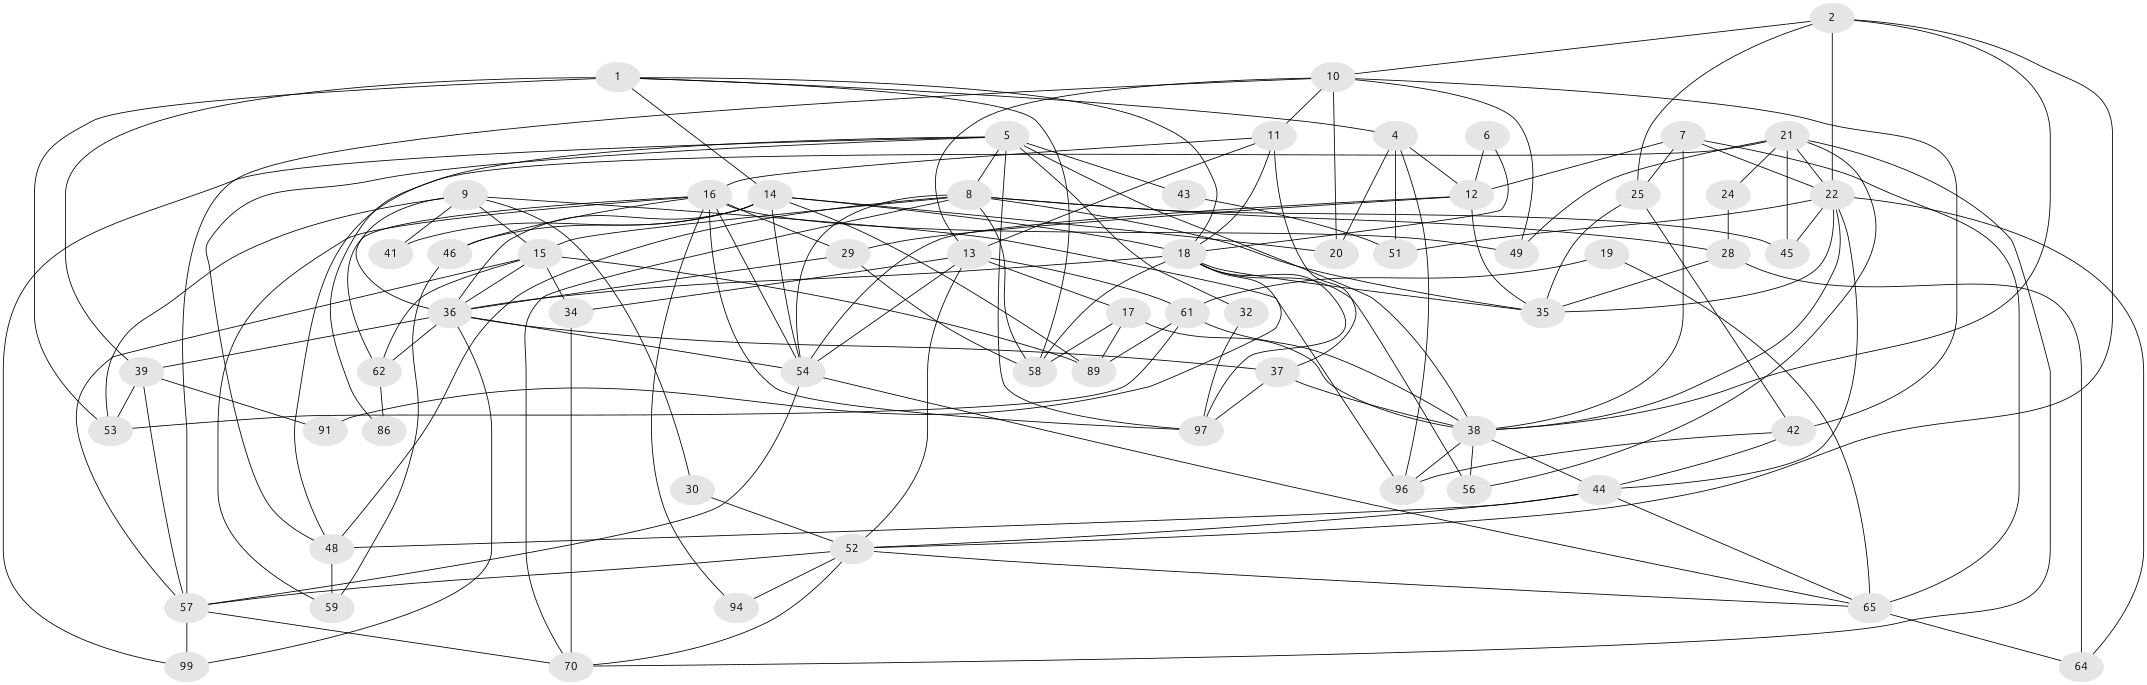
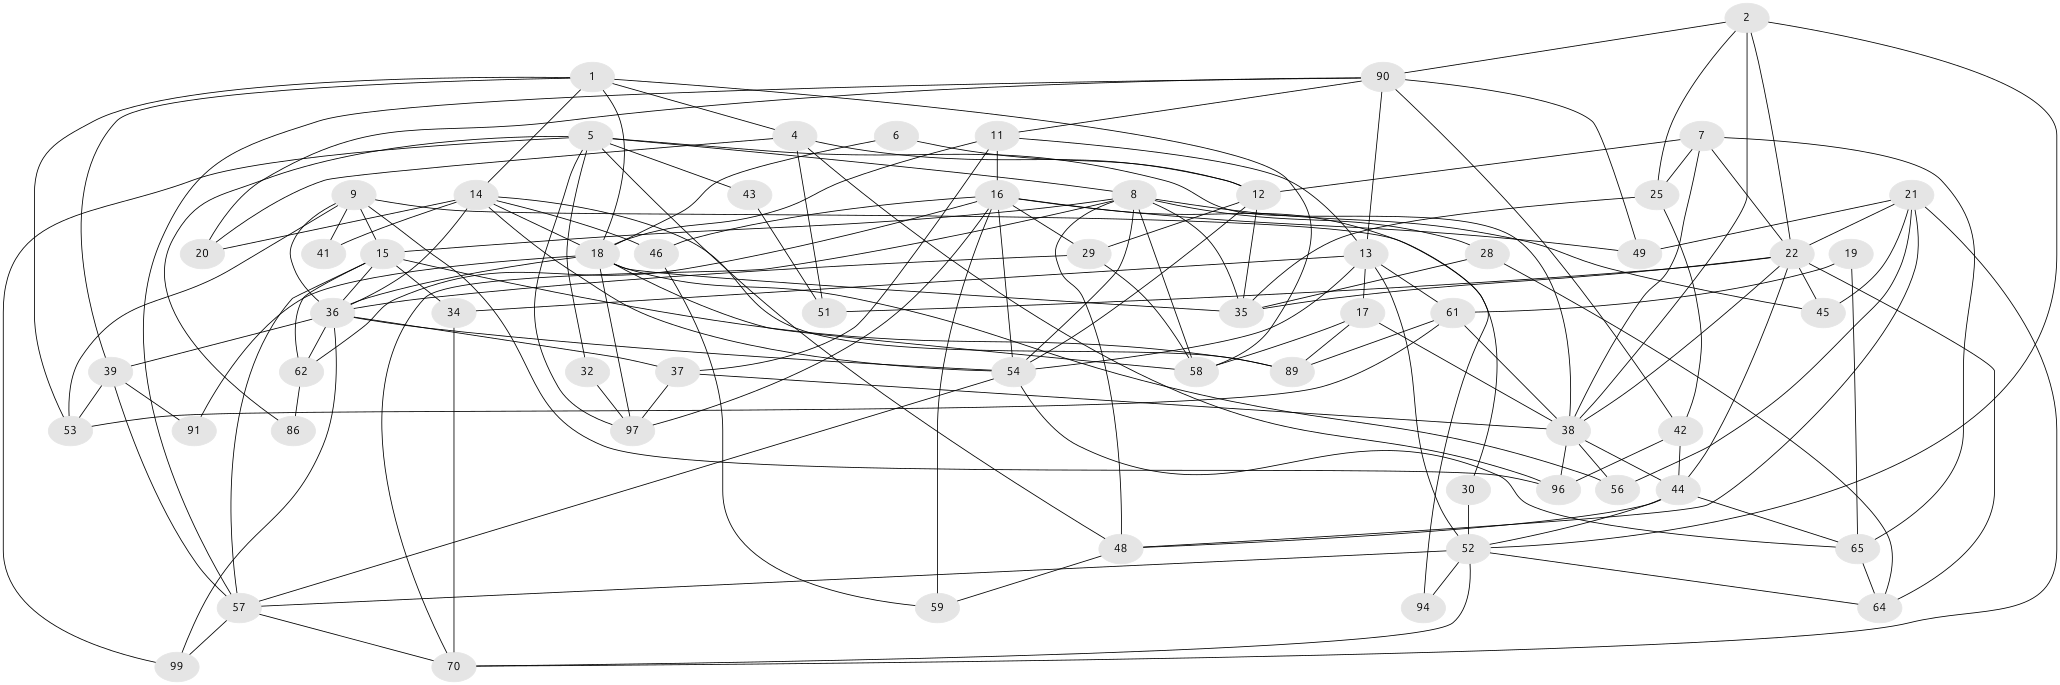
  graph {
    fontname=Ubuntu
    node [color=gray90 fontname=Ubuntu style=filled]
    edge [fontname=Ubuntu]
    1 [super="+40"]
    4 [super="+69"]
    14 [super="+23"]
    18 [super="+80"]
    39 [super="+90"]
    53 [super="+93"]
    58 [super="+74"]
    96
    12 [super="+33"]
    20
    51
    54 [super="+83"]
    36 [super="+100"]
    41
    46
    89
    97
    35 [super="+71"]
    56 [super="+82"]
    91
    57 [super="+87"]
    2 [super="+81"]
-   10 [super="+27"]
+   10 [super="+27" label=90]
    22 [super="+63"]
    25 [super="+73"]
    38 [super="+76"]
    52 [super="+95"]
    11 [super="+26"]
    13 [super="+60"]
    42
    49
    45
    44 [super="+72"]
    n34 [label=64]
    65 [super="+77"]
    70
    94
    16 [super="+68"]
    37
    30 [super="+78"]
    29
    5 [super="+85"]
    8 [super="+84"]
    32
    43
    48 [super="+66"]
    86
    99
    15 [super="+75"]
    28 [super="+64"]
    59 [super="+88"]
    6
    7 [super="+47"]
    34 [super="+55"]
    62 [super="+79"]
    9 [super="+50"]
    17
    n58 [label=61 super="+98"]
    19 [super="+61"]
    21 [super="+92"]
-   24
    1 -- 4
    1 -- 14
    1 -- 18
    1 -- 39
    1 -- 53
    1 -- 58
    4 -- 96
    4 -- 12
    4 -- 20
    4 -- 51
    14 -- 18
    14 -- 20
    14 -- 54
    14 -- 36
    14 -- 41
    14 -- 46
    14 -- 89
    18 -- 58
    18 -- 36
    18 -- 97
    18 -- 35
    18 -- 56 [weight=2]
    18 -- 91
    39 -- 53
    39 -- 91
    39 -- 57
    12 -- 54
    12 -- 35
    12 -- 29
    54 -- 57
    54 -- 65
    36 -- 39
    36 -- 54
    36 -- 37
    36 -- 99
    36 -- 62
    46 -- 59
    57 -- 70
    57 -- 99
    2 -- 10
    2 -- 22
    2 -- 25
    2 -- 38
    2 -- 52
    10 -- 20
    10 -- 57
    10 -- 11
    10 -- 13
    10 -- 42
    10 -- 49
    22 -- 51
    22 -- 35
    22 -- 38
    22 -- 45
    22 -- 44
    22 -- n34
    25 -- 35
    25 -- 42
    38 -- 96
    38 -- 56
    38 -- 44
    52 -- 57
-   52 -- 65
+   52 -- n34
    52 -- 70
    52 -- 94
    11 -- 18
    11 -- 13
    11 -- 16
    11 -- 37
    13 -- 54 [weight=2]
    13 -- 52
    13 -- 34
    13 -- 17
    13 -- n58
    42 -- 96
    42 -- 44
    44 -- 52
    44 -- 65
    44 -- 48
    65 -- n34
    16 -- 54
    16 -- 46
    16 -- 97
    16 -- 49
    16 -- 94
    16 -- 29
    16 -- 59
    16 -- 62
    37 -- 97
    37 -- 38
    30 -- 52
    29 -- 58
    29 -- 36
    5 -- 97
    5 -- 38
    5 -- 8
    5 -- 32
    5 -- 43
    5 -- 48
    5 -- 86
    5 -- 99
    8 -- 58
    8 -- 54
    8 -- 35
    8 -- 45
    8 -- 70
    8 -- 48
    8 -- 15
    8 -- 28
    32 -- 97
    43 -- 51
    48 -- 59
    15 -- 36
    15 -- 89
    15 -- 57 [weight=2]
    15 -- 34
    15 -- 62
    28 -- 35
    28 -- n34
    6 -- 18
    6 -- 12
    7 -- 12
    7 -- 22
    7 -- 25
    7 -- 38
    7 -- 65
    34 -- 70
    62 -- 86
    9 -- 53
    9 -- 96
    9 -- 36
    9 -- 41
    9 -- 30
    9 -- 15
    17 -- 58
    17 -- 89
    17 -- 38
    n58 -- 53
    n58 -- 89
    n58 -- 38
    19 -- 65 [weight=2]
    19 -- n58
    21 -- 56
    21 -- 22
    21 -- 49
    21 -- 45
    21 -- 70
    21 -- 48
-   21 -- 24
-   24 -- 28 [weight=2]
  }
